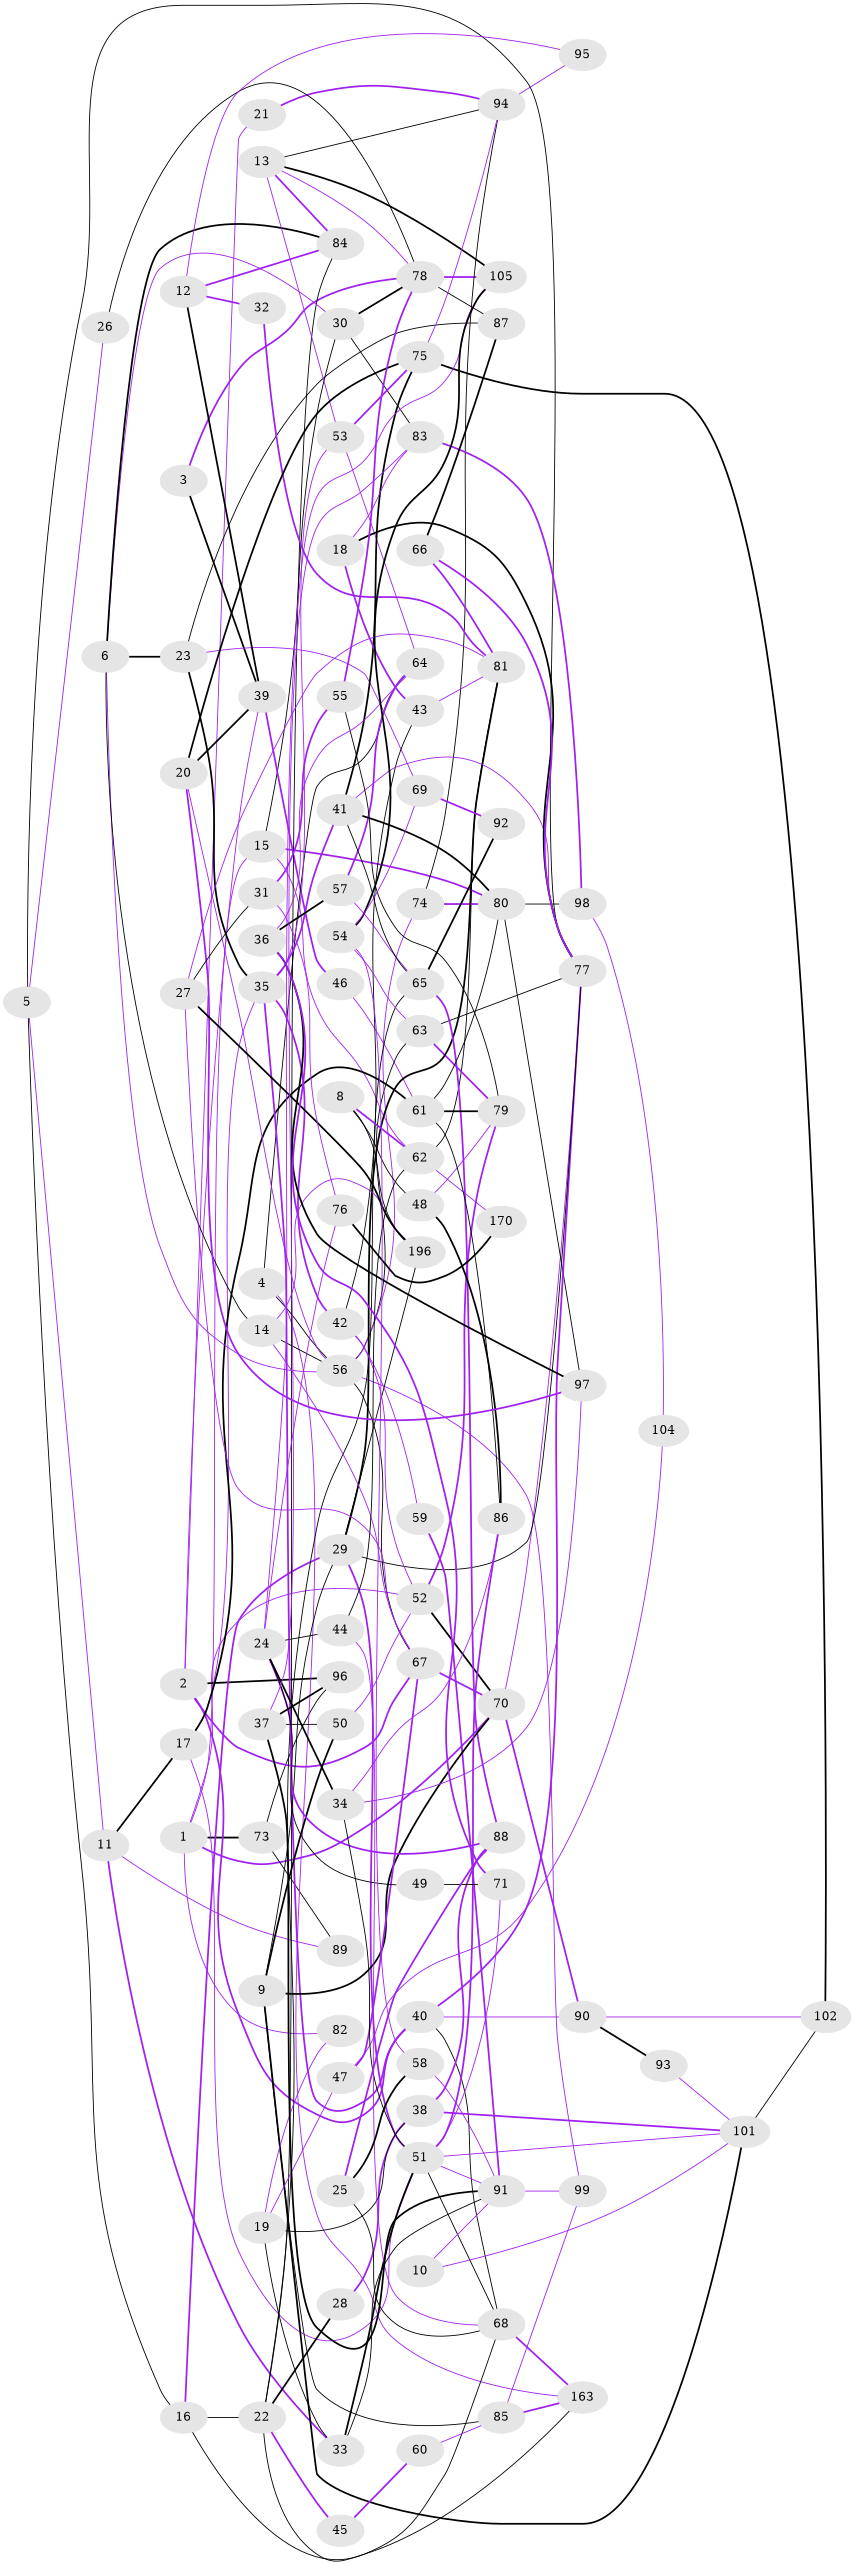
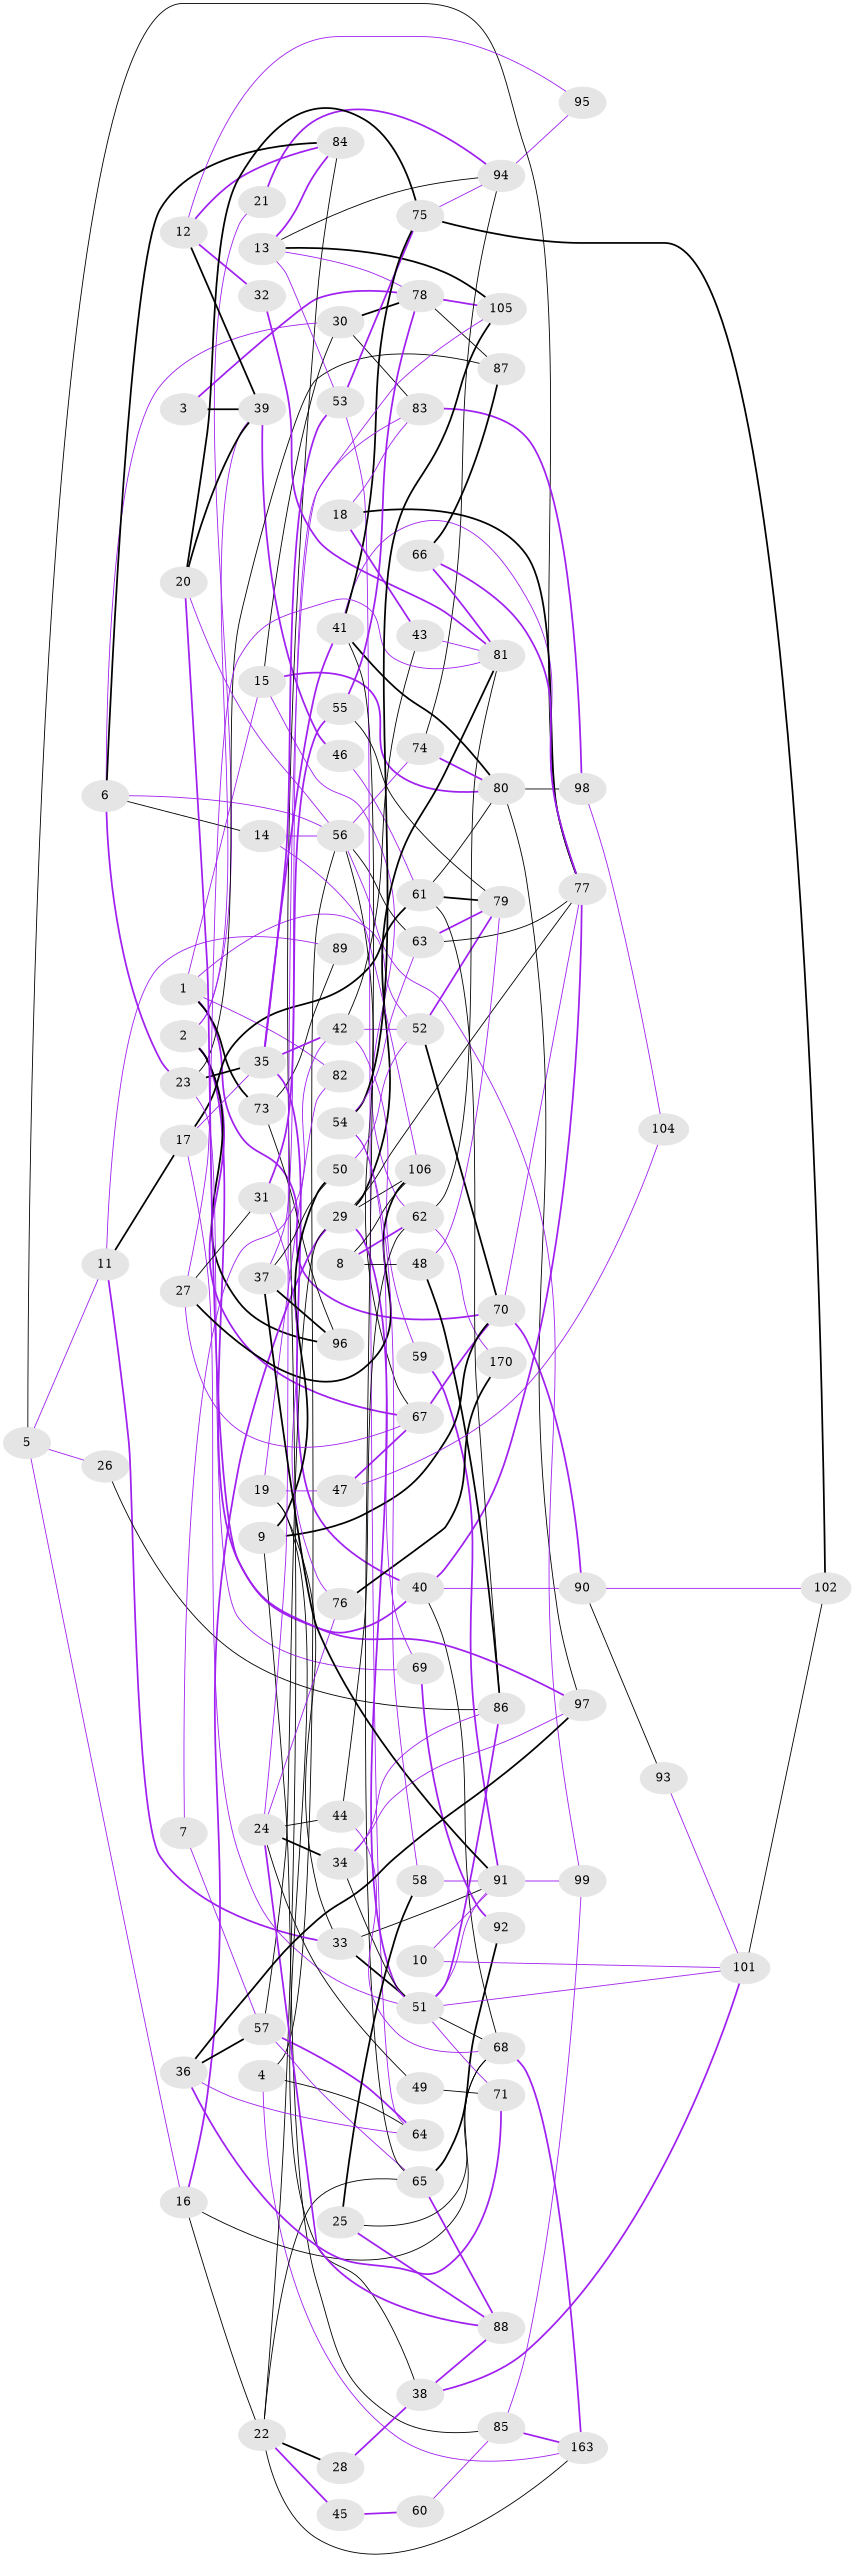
  graph {
    rankdir=LR
    node [color=gray90 style=filled]
    edge [color=purple style=solid]
    1
    15
    52
    70
    82
    73
    30
    62
    80
    79
    77
    90
    2
    21
    39
    40
    67
    96
    94
    46
    68
    3
    78
    105
    87
    4
    56
    64
    n29 [label=163]
    63
    74
    99
    5
    11
    16
    26
    17
    33
    89
    29
    22
    6
    14
    23
    84
-   106 [label=196]
+   106
    35
    69
    83
+   7
    42
    57
    43
    59
    65
    8
    48
    86
    81
    n60 [label=170]
    9
    50
    85
    101
    51
    102
    10
    91
    61
    12
    32
    95
    13
    53
    75
    76
    97
    98
    28
    45
    41
    71
    18
    19
    38
    47
    88
    104
    20
    60
    92
    24
    34
    44
    49
    25
    58
    27
    31
    55
    36
    37
    93
    54
    66
    1 -- 15
    1 -- 52
    1 -- 70 [style=bold]
    1 -- 82
    1 -- 73 [color=black style=bold]
    15 -- 30 [color=black]
    15 -- 62
    15 -- 80 [style=bold]
    52 -- 70 [color=black style=bold]
    52 -- 79 [style=bold]
    70 -- 77
    70 -- 90 [style=bold]
    73 -- 96 [color=black]
    73 -- 89 [color=black]
    30 -- 78 [color=black style=bold]
    30 -- 83 [color=black]
    62 -- 81 [color=black]
    62 -- n60
    80 -- 97 [color=black]
    80 -- 98 [color=black]
    90 -- 102
-   90 -- 93 [color=black style=bold]
+   90 -- 93 [color=black]
    2 -- 21
    2 -- 39
    2 -- 40 [style=bold]
    2 -- 67 [style=bold]
    2 -- 96 [color=black style=bold]
    21 -- 94 [style=bold]
    39 -- 46 [style=bold]
    40 -- 77 [style=bold]
    40 -- 90
    40 -- 68 [color=black]
    67 -- 70 [style=bold]
    94 -- 95
    46 -- 61
    68 -- n29 [style=bold]
    3 -- 39 [color=black style=bold]
    3 -- 78 [style=bold]
    78 -- 105 [style=bold]
    78 -- 87 [color=black]
    4 -- 56 [color=black]
    4 -- 64 [color=black]
    4 -- n29
    56 -- 67 [color=black]
    56 -- 63 [color=black]
    56 -- 74
    56 -- 99
    63 -- 79 [style=bold]
    63 -- 77 [color=black]
    74 -- 80 [style=bold]
    74 -- 94 [color=black]
    5 -- 77 [color=black]
    5 -- 11
-   5 -- 16 [color=black]
+   5 -- 16
    5 -- 26
    11 -- 17 [color=black style=bold]
    11 -- 33 [style=bold]
    11 -- 89
    16 -- 68 [color=black]
    16 -- 29 [style=bold]
    16 -- 22 [color=black]
-   26 -- 78 [color=black]
+   26 -- 86 [color=black]
    17 -- 35
    17 -- 51
    17 -- 61 [color=black style=bold]
    33 -- 51 [color=black style=bold]
    33 -- 91 [color=black]
    29 -- 77 [color=black]
    29 -- 106 [color=black]
    29 -- 81 [color=black style=bold]
    29 -- 51 [style=bold]
    22 -- n29 [color=black]
    22 -- 84 [color=black]
    22 -- 65 [color=black]
    22 -- 28 [color=black style=bold]
    22 -- 45 [style=bold]
    6 -- 30
    6 -- 56
    6 -- 14 [color=black]
-   6 -- 23 [color=black style=bold]
+   6 -- 23 [style=bold]
    6 -- 84 [color=black style=bold]
-   14 -- 67
-   14 -- 56 [color=black]
+   14 -- 56
    14 -- 106
    23 -- 87 [color=black]
    23 -- 35 [color=black style=bold]
    23 -- 69
    35 -- 40 [style=bold]
    35 -- 42 [style=bold]
-   35 -- 53
+   35 -- 53 [style=bold]
    35 -- 41 [style=bold]
    69 -- 92 [style=bold]
    83 -- 98 [style=bold]
+   7 -- 42
+   7 -- 57
    42 -- 52
    42 -- 43 [color=black]
    42 -- 59
    57 -- 64 [style=bold]
    57 -- 65
    43 -- 81
    59 -- 91 [style=bold]
    65 -- 88 [style=bold]
    65 -- 92 [color=black style=bold]
    8 -- 62 [style=bold]
    8 -- 106 [color=black]
    8 -- 48 [color=black]
    48 -- 79
    48 -- 86 [color=black style=bold]
    9 -- 70 [color=black style=bold]
-   9 -- 29 [color=black]
+   57 -- 29 [color=black]
    9 -- 50 [color=black style=bold]
    9 -- 85 [color=black]
-   9 -- 101 [color=black style=bold]
    50 -- 52
    85 -- n29 [style=bold]
    85 -- 99
    101 -- 102 [color=black]
    51 -- 68 [color=black]
    51 -- 86 [style=bold]
    51 -- 101
    51 -- 91
    51 -- 71
    10 -- 101
    10 -- 91
    91 -- 99
    61 -- 80 [color=black]
    61 -- 79 [color=black style=bold]
    61 -- 86 [color=black]
    12 -- 39 [color=black style=bold]
    12 -- 84 [style=bold]
    12 -- 32 [style=bold]
    12 -- 95
    32 -- 81 [style=bold]
    13 -- 94 [color=black]
    13 -- 78
    13 -- 105 [color=black style=bold]
    13 -- 84 [style=bold]
    13 -- 53
    53 -- 64
    53 -- 75 [style=bold]
    75 -- 94
    75 -- 102 [color=black style=bold]
    76 -- n60 [color=black style=bold]
    98 -- 104
    28 -- 38 [style=bold]
    45 -- 60 [style=bold]
    41 -- 80 [color=black style=bold]
    41 -- 77
    41 -- 65 [color=black]
    41 -- 75 [color=black style=bold]
    18 -- 77 [color=black style=bold]
    18 -- 83
    18 -- 43 [style=bold]
    19 -- 82
    19 -- 33 [color=black]
    19 -- 38 [color=black]
    19 -- 47
    38 -- 101 [style=bold]
    38 -- 88 [style=bold]
    47 -- 67 [style=bold]
    47 -- 104
    20 -- 39 [color=black style=bold]
    20 -- 56
    20 -- 75 [color=black style=bold]
    20 -- 97 [style=bold]
    60 -- 85
    24 -- 105
    24 -- 76
    24 -- 88 [style=bold]
    24 -- 34 [color=black style=bold]
    24 -- 44 [color=black]
    24 -- 49 [color=black]
    34 -- 86
    34 -- 51 [color=black]
    34 -- 97
    44 -- 62 [color=black]
    44 -- 68
    49 -- 71 [color=black]
    25 -- 68 [color=black]
    25 -- 88 [style=bold]
    25 -- 58 [color=black style=bold]
    58 -- 91
    27 -- 67
    27 -- 106 [color=black style=bold]
    27 -- 81
    27 -- 31 [color=black]
    31 -- 76
    31 -- 55 [style=bold]
    55 -- 79 [color=black]
    55 -- 78 [style=bold]
    36 -- 64
    36 -- 57 [color=black style=bold]
    36 -- 97 [color=black style=bold]
    36 -- 71 [style=bold]
    37 -- 96 [color=black style=bold]
    37 -- 83
    37 -- 50 [color=black]
    37 -- 91 [color=black style=bold]
    93 -- 101
    54 -- 105 [color=black style=bold]
    54 -- 63
    54 -- 69
    54 -- 58
    66 -- 77 [style=bold]
    66 -- 87 [color=black style=bold]
    66 -- 81 [style=bold]
  }
